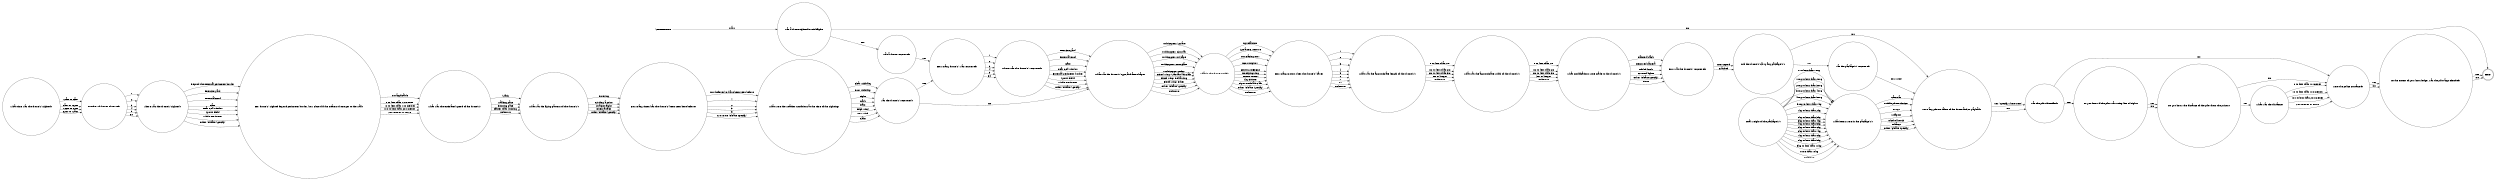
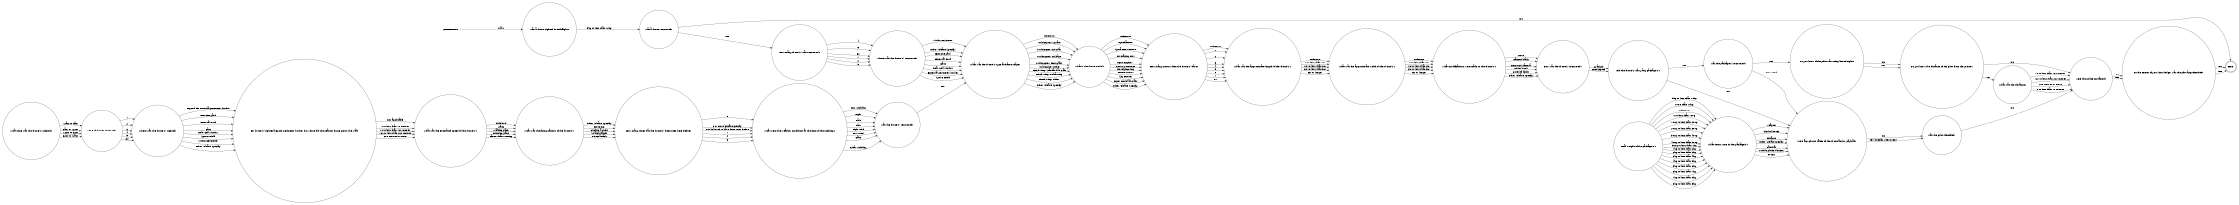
  digraph {
    rankdir=LR
    node [shape=circle]
    START_NODE [shape=none]
    n2 [label="Was a drone sighted in mid-flight?"]
    n3 [label="Was a drone recovered?"]
    n4 [label="What time was the drone(s) sighted?"]
-   n5 [label="Number of drones observed?"]
+   n5 [label="Were of drones observed?"]
    n6 [label=END shape=doublecircle]
    n7 [label="How many drone(s) was recovered?"]
    n8 [label="Where was the drone(s) sighted?"]
    n9 [label="Where was the drone(s) recovered?"]
    n10 [label="For drone(s) sighted beyond perimeter border, how close did the nearest drone get to the wall?"]
    n11 [label="What was the estimated speed of the drone(s)?"]
    n12 [label="What was the flying pattern of the drone(s)?"]
    n13 [label="How many times has the drone(s) been seen here before?"]
    n14 [label="What were the weather conditions at the time of the sighting?"]
    n15 [label="Was the drone(s) recovered?"]
    n16 [label="What was the drone(s) type/airframe shape?"]
    n17 [label="What is the drone model?"]
    n18 [label="How many motors does the drone(s) have?"]
    n19 [label="What was the approximate length of the drone(s)?"]
    n20 [label="What was the approximate width of the drone(s)?"]
    n21 [label="What modifications were made to the drone(s)?"]
    n22 [label="How was the drone(s) recovered?"]
    n23 [label="Did the drone(s) carry any package(s)?"]
    n24 [label="Was the package(s) recovered?"]
    n25 [label="Were any photos taken of the drone and/or payload?"]
    n26 [label="Was the pilot identified?"]
    n27 [label="Total weight of the package(s)?"]
    n28 [label="What items were in the package(s)?"]
    n29 [label="Do you know if the pilot was using line of sight?"]
    n30 [label="Were the police contacted?"]
    n31 [label="Do you know the distance of the pilot from the prison?"]
    n32 [label="To the extent of your knowledge, was the pilot apprehended?"]
    n33 [label="What was the distance?"]
    START_NODE -> n2 [label=start]
-   n2 -> n3 [label=No]
-   n2 -> n6 [label=No]
+   n2 -> n3 [label="9kg to less than 10kg"]
+   n3 -> n6 [label=No]
    n3 -> n7 [label=Yes]
    n4 -> n5 [label="12am to 6am"]
    n4 -> n5 [label="6am to 12pm"]
    n4 -> n5 [label="12pm to 6pm"]
    n4 -> n5 [label="6pm to 12am"]
    n5 -> n8 [label=1]
    n5 -> n8 [label=2]
    n5 -> n8 [label=3]
    n5 -> n8 [label=4]
    n5 -> n8 [label=5]
    n5 -> n8 [label="6+"]
    n7 -> n9 [label=1]
    n7 -> n9 [label=2]
    n7 -> n9 [label=3]
    n7 -> n9 [label=4]
    n7 -> n9 [label=5]
    n7 -> n9 [label="6+"]
    n8 -> n10 [label="Beyond the external perimeter border"]
    n8 -> n10 [label="Exercise yard"]
    n8 -> n10 [label="External Roof"]
    n8 -> n10 [label=Gate]
    n8 -> n10 [label="Near Cell window"]
    n8 -> n10 [label="Sports Field"]
    n8 -> n10 [label="Within Perimeter"]
    n8 -> n10 [label="Other (Please Specify)"]
    n9 -> n16 [label="Exercise yard"]
    n9 -> n16 [label="External Roof"]
    n9 -> n16 [label=Gate]
    n9 -> n16 [label="Near Cell window"]
    n9 -> n16 [label="External perimeter border"]
    n9 -> n16 [label="Sports Field"]
    n9 -> n16 [label="Within Perimeter"]
    n9 -> n16 [label="Other (Please Specify)"]
    n10 -> n11 [label="Not applicable"]
    n10 -> n11 [label="0 to less than 10 metres"]
    n10 -> n11 [label="10 to less than 100 metres"]
    n10 -> n11 [label="100 to less than 200 metres"]
    n10 -> n11 [label="200 metres or more"]
    n11 -> n12 [label=Static]
    n11 -> n12 [label="Walking pace"]
    n11 -> n12 [label="Running pace"]
    n11 -> n12 [label="Faster than running"]
    n11 -> n12 [label=Unknown]
    n12 -> n13 [label=Hovering]
    n12 -> n13 [label="Circling a point"]
    n12 -> n13 [label="Straight flight"]
    n12 -> n13 [label="Direct attack"]
    n12 -> n13 [label="Other (Please Specify)"]
    n13 -> n14 [label="Not believed to have been seen before"]
    n13 -> n14 [label=1]
    n13 -> n14 [label=2]
    n13 -> n14 [label=3]
    n13 -> n14 [label=5]
    n13 -> n14 [label="6 or more (Please specify)"]
    n14 -> n15 [label="Clear visibility"]
    n14 -> n15 [label="Poor visibility"]
    n14 -> n15 [label=Light]
    n14 -> n15 [label=Dark]
    n14 -> n15 [label=Rain]
    n14 -> n15 [label="High wind"]
    n14 -> n15 [label="Low wind"]
    n14 -> n15 [label=Calm]
-   n15 -> n7 [label=Yes]
    n15 -> n16 [label=No]
    n16 -> n17 [label="Multicopter: Square"]
    n16 -> n17 [label="Multicopter: Circular"]
    n16 -> n17 [label="Multicopter: X-Shape"]
    n16 -> n17 [label="Multicopter: Hourglass"]
    n16 -> n17 [label="Multicopter: Other"]
    n16 -> n17 [label="Fixed wing: Standard aircraft"]
    n16 -> n17 [label="Fixed wing: Delta-wing"]
    n16 -> n17 [label="Fixed wing: Other"]
    n16 -> n17 [label="Other (Please Specify)"]
    n16 -> n17 [label=Unknown]
    n17 -> n18 [label="DJI Phantom"]
    n17 -> n18 [label="Syma X8C Venture"]
    n17 -> n18 [label="DIY Racing UAV"]
    n17 -> n18 [label="T600 Inspire 1"]
    n17 -> n18 [label="Century NEO660"]
    n17 -> n18 [label="X-8 Flyingwing"]
    n17 -> n18 [label="TALON X-UAV"]
    n17 -> n18 [label="Sky Hunter"]
    n17 -> n18 [label="Piper model aircraft"]
    n17 -> n18 [label="Other (Please Specify)"]
    n17 -> n18 [label=Unknown]
    n18 -> n19 [label=1]
    n18 -> n19 [label=2]
    n18 -> n19 [label=3]
    n18 -> n19 [label=4]
    n18 -> n19 [label=5]
    n18 -> n19 [label=6]
    n18 -> n19 [label=7]
    n18 -> n19 [label="8+"]
    n18 -> n19 [label=Unknown]
    n19 -> n20 [label="0 to less than 1m"]
    n19 -> n20 [label="1m to less than 2m"]
    n19 -> n20 [label="2m to less than 3m"]
    n19 -> n20 [label="3m or longer"]
    n19 -> n20 [label=Unknown]
    n20 -> n21 [label="0 to less than 1m"]
    n20 -> n21 [label="1m to less than 2m"]
    n20 -> n21 [label="2m to less than 3m"]
    n20 -> n21 [label="3m or longer"]
    n20 -> n21 [label=Unknown]
    n21 -> n22 [label="Painted black"]
    n21 -> n22 [label="Removed camera"]
    n21 -> n22 [label="Added hook"]
    n21 -> n22 [label="Covered lights"]
    n21 -> n22 [label="Other (Please specify)"]
    n21 -> n22 [label=None]
    n22 -> n23 [label=Intercepted]
    n22 -> n23 [label=Crashed]
    n23 -> n24 [label=Yes]
    n23 -> n25 [label=No]
    n24 -> n25 [label="Low wind"]
    n25 -> n26 [label="Yes (specify where sent)"]
    n25 -> n26 [label=No]
-   n26 -> n29 [label=Yes]
+   n24 -> n29 [label=Yes]
    n26 -> n30 [label=No]
    n27 -> n28 [label="0 to less than 100g"]
    n27 -> n28 [label="100g to less than 200g"]
    n27 -> n28 [label="200g to less than 300g"]
    n27 -> n28 [label="300g to less than 400g"]
    n27 -> n28 [label="400g to less than 500g"]
    n27 -> n28 [label="500g to less than 1kg"]
    n27 -> n28 [label="1kg to less than 2kg"]
    n27 -> n28 [label="2kg to less than 3kg"]
    n27 -> n28 [label="3kg to less than 4kg"]
    n27 -> n28 [label="4kg to less than 5kg"]
    n27 -> n28 [label="5kg to less than 6kg"]
    n27 -> n28 [label="6kg to less than 7kg"]
    n27 -> n28 [label="7kg to less than 8kg"]
    n27 -> n28 [label="8kg to less than 9kg"]
    n27 -> n28 [label="9kg to less than 10kg"]
    n27 -> n28 [label="More than 10kg"]
    n27 -> n28 [label=Unknown]
    n28 -> n25 [label=Cameras]
    n28 -> n25 [label="Mobile phone devices"]
    n28 -> n25 [label=Drugs]
    n28 -> n25 [label=Weapons]
    n28 -> n25 [label="Alcohol/hooch"]
    n28 -> n25 [label=Tobacco]
    n28 -> n25 [label="Other (please specify)"]
    n29 -> n31 [label=Yes]
    n29 -> n31 [label=No]
    n30 -> n32 [label=Yes]
    n30 -> n32 [label=No]
    n31 -> n30 [label=No]
    n31 -> n33 [label=Yes]
    n32 -> n6 [label=Yes]
    n32 -> n6 [label=No]
    n33 -> n30 [label="0 to less than 10 metres"]
    n33 -> n30 [label="10 to less than 100 metres"]
    n33 -> n30 [label="100 to less than 200 metres"]
    n33 -> n30 [label="200 metres or more"]
  }
